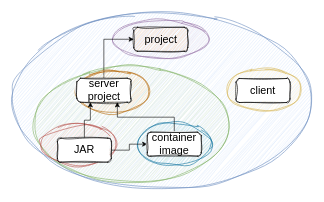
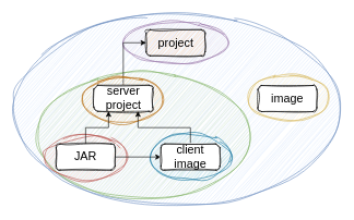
  <mxCell id="0" />
  <mxCell id="1" parent="0" />
  <mxCell id="2" value="" style="ellipse;whiteSpace=wrap;html=1;fillColor=#dae8fc;strokeColor=#6c8ebf;sketch=1;curveFitting=1;jiggle=2;" parent="1" vertex="1"><mxGeometry x="20" y="20" width="498" height="295" as="geometry" /></mxCell>
  <mxCell id="3" value="" style="ellipse;whiteSpace=wrap;html=1;fillColor=#e1d5e7;strokeColor=#9673a6;sketch=1;curveFitting=1;jiggle=2;" parent="1" vertex="1"><mxGeometry x="187.5" y="32.5" width="160" height="65" as="geometry" /></mxCell>
  <mxCell id="4" value="" style="ellipse;whiteSpace=wrap;html=1;fillColor=#fff2cc;strokeColor=#d6b656;sketch=1;curveFitting=1;jiggle=2;" parent="1" vertex="1"><mxGeometry x="378" y="114.5" width="124" height="71" as="geometry" /></mxCell>
  <mxCell id="5" value="" style="ellipse;whiteSpace=wrap;html=1;fillColor=#d5e8d4;strokeColor=#82b366;sketch=1;curveFitting=1;jiggle=2;" parent="1" vertex="1"><mxGeometry x="56" y="110" width="326" height="194" as="geometry" /></mxCell>
  <mxCell id="6" value="&lt;font style=&quot;font-size: 18px;&quot;&gt;project&lt;/font&gt;" style="rounded=1;whiteSpace=wrap;html=1;sketch=1;curveFitting=1;jiggle=2;fillColor=#fad7ac;" parent="1" vertex="1"><mxGeometry x="222.5" y="45" width="90" height="40" as="geometry" /></mxCell>
  <mxCell id="7" style="edgeStyle=orthogonalEdgeStyle;rounded=0;orthogonalLoop=1;jettySize=auto;html=1;exitX=0.5;exitY=0;exitDx=0;exitDy=0;entryX=0;entryY=0.5;entryDx=0;entryDy=0;" edge="1" parent="1" source="12" target="6"><mxGeometry relative="1" as="geometry" /></mxCell>
- <mxCell id="8" value="&lt;font style=&quot;font-size: 18px;&quot;&gt;client&lt;/font&gt;" style="rounded=1;whiteSpace=wrap;html=1;sketch=1;curveFitting=1;jiggle=2;" parent="1" vertex="1"><mxGeometry x="393" y="130.5" width="90" height="40" as="geometry" /></mxCell>
+ <mxCell id="8" value="&lt;font style=&quot;font-size: 18px;&quot;&gt;image&lt;/font&gt;" style="rounded=1;whiteSpace=wrap;html=1;sketch=1;curveFitting=1;jiggle=2;" parent="1" vertex="1"><mxGeometry x="393" y="130.5" width="90" height="40" as="geometry" /></mxCell>
  <mxCell id="9" value="" style="ellipse;whiteSpace=wrap;html=1;fillColor=#f8cecc;strokeColor=#b85450;sketch=1;curveFitting=1;jiggle=2;" vertex="1" parent="1"><mxGeometry x="68" y="204.5" width="124" height="71" as="geometry" /></mxCell>
  <mxCell id="10" value="" style="ellipse;whiteSpace=wrap;html=1;fillColor=#fad7ac;strokeColor=#b46504;sketch=1;curveFitting=1;jiggle=2;" vertex="1" parent="1"><mxGeometry x="125.5" y="117" width="124" height="71" as="geometry" /></mxCell>
  <mxCell id="11" value="" style="ellipse;whiteSpace=wrap;html=1;fillColor=#b1ddf0;strokeColor=#10739e;sketch=1;curveFitting=1;jiggle=2;" vertex="1" parent="1"><mxGeometry x="228" y="204.5" width="124" height="71" as="geometry" /></mxCell>
- <mxCell id="12" value="&lt;font style=&quot;font-size: 18px;&quot;&gt;server project&lt;/font&gt;" style="rounded=1;whiteSpace=wrap;html=1;sketch=1;curveFitting=1;jiggle=2;" parent="1" vertex="1"><mxGeometry x="127.5" y="130" width="90" height="40" as="geometry" /></mxCell>
+ <mxCell id="12" value="&lt;font style=&quot;font-size: 18px;&quot;&gt;server project&lt;/font&gt;" style="rounded=1;whiteSpace=wrap;html=1;sketch=1;curveFitting=1;jiggle=2;" parent="1" vertex="1"><mxGeometry x="142.5" y="130" width="90" height="40" as="geometry" /></mxCell>
  <mxCell id="13" style="edgeStyle=orthogonalEdgeStyle;rounded=0;orthogonalLoop=1;jettySize=auto;html=1;exitX=1;exitY=0.5;exitDx=0;exitDy=0;entryX=0;entryY=0.5;entryDx=0;entryDy=0;" edge="1" parent="1" source="15" target="17"><mxGeometry relative="1" as="geometry" /></mxCell>
  <mxCell id="14" style="edgeStyle=orthogonalEdgeStyle;rounded=0;orthogonalLoop=1;jettySize=auto;html=1;exitX=0.5;exitY=0;exitDx=0;exitDy=0;entryX=0.25;entryY=1;entryDx=0;entryDy=0;" edge="1" parent="1" source="15" target="12"><mxGeometry relative="1" as="geometry" /></mxCell>
- <mxCell id="15" value="&lt;font style=&quot;font-size: 18px;&quot;&gt;JAR&lt;/font&gt;" style="rounded=1;whiteSpace=wrap;html=1;sketch=1;curveFitting=1;jiggle=2;" vertex="1" parent="1"><mxGeometry x="95" y="230" width="90" height="40" as="geometry" /></mxCell>
+ <mxCell id="15" value="&lt;font style=&quot;font-size: 18px;&quot;&gt;JAR&lt;/font&gt;" style="rounded=1;whiteSpace=wrap;html=1;sketch=1;curveFitting=1;jiggle=2;" vertex="1" parent="1"><mxGeometry x="85" y="220" width="90" height="40" as="geometry" /></mxCell>
  <mxCell id="16" style="edgeStyle=orthogonalEdgeStyle;rounded=0;orthogonalLoop=1;jettySize=auto;html=1;exitX=0.5;exitY=0;exitDx=0;exitDy=0;entryX=0.75;entryY=1;entryDx=0;entryDy=0;" edge="1" parent="1" source="17" target="12"><mxGeometry relative="1" as="geometry" /></mxCell>
- <mxCell id="17" value="&lt;font style=&quot;font-size: 18px;&quot;&gt;container image&lt;/font&gt;" style="rounded=1;whiteSpace=wrap;html=1;sketch=1;curveFitting=1;jiggle=2;" vertex="1" parent="1"><mxGeometry x="245" y="220" width="90" height="40" as="geometry" /></mxCell>
+ <mxCell id="17" value="&lt;font style=&quot;font-size: 18px;&quot;&gt;client image&lt;/font&gt;" style="rounded=1;whiteSpace=wrap;html=1;sketch=1;curveFitting=1;jiggle=2;" vertex="1" parent="1"><mxGeometry x="245" y="220" width="90" height="40" as="geometry" /></mxCell>
